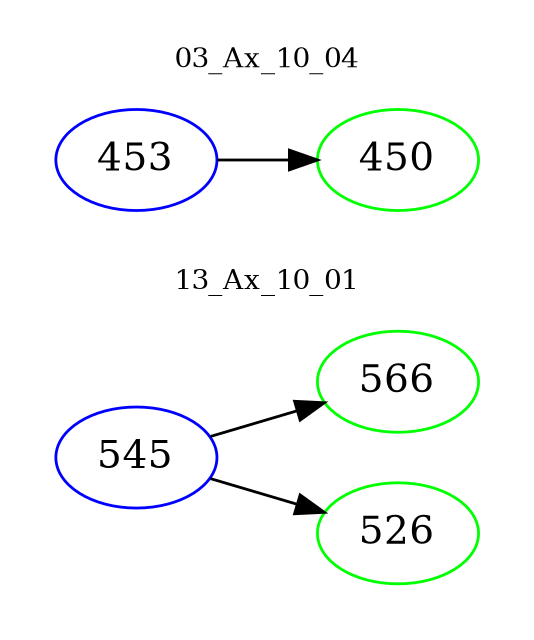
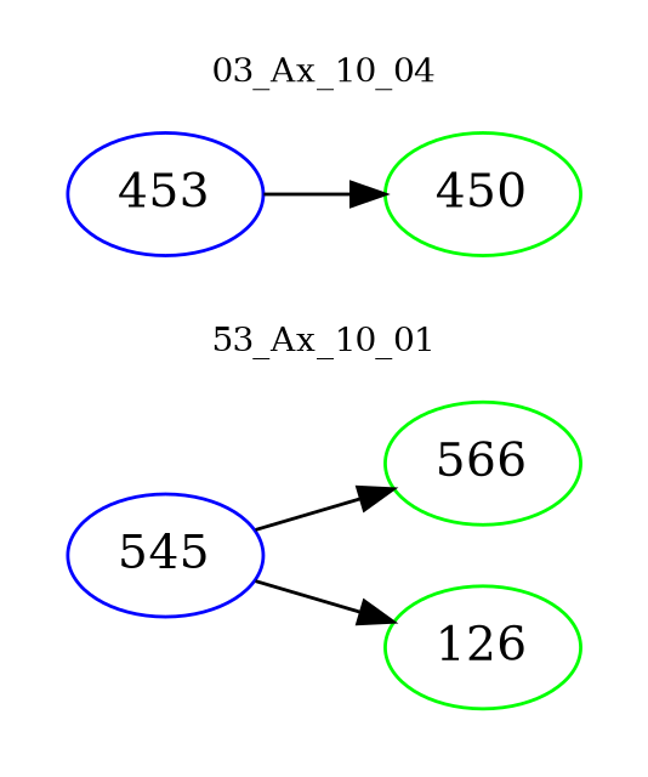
  digraph {
    rankdir=LR
    node [color=green]
    edge [color=black]
    n1 [color=blue label=545]
-   n2 [label=526]
+   n2 [label=126]
    n3 [label=566]
    n4 [color=blue label=453]
    n5 [label=450]
    subgraph cluster_1 {
      color=white
      fontsize=10
-     label="13_Ax_10_01"
+     label="53_Ax_10_01"
      n1
      n2
      n3
    }
    subgraph cluster_2 {
      color=white
      fontsize=10
      label="03_Ax_10_04"
      n4
      n5
    }
    n1 -> n2
    n1 -> n3
    n4 -> n5
  }
